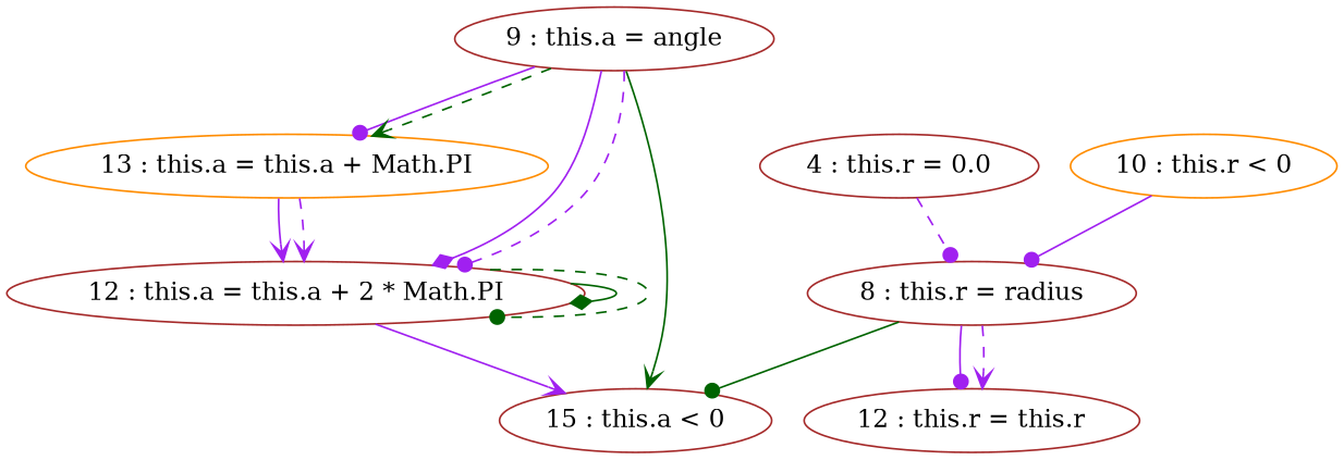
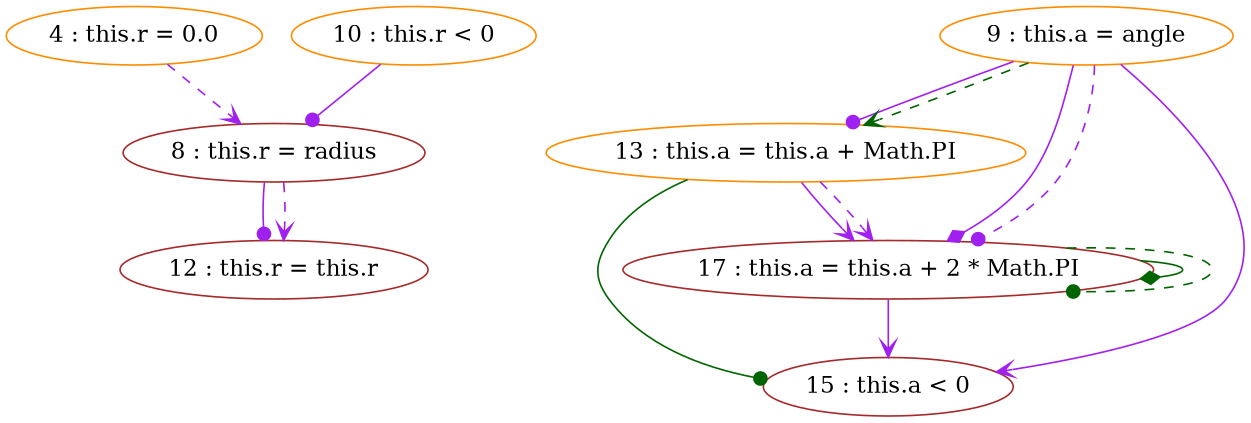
  digraph {
    node [color=brown]
    edge [arrowhead=dot color=purple]
    "8 : this.r = radius"
-   "4 : this.r = 0.0"
+   "4 : this.r = 0.0" [color=darkorange]
    "12 : this.r = this.r"
    "10 : this.r < 0" [color=darkorange]
-   "9 : this.a = angle"
+   "9 : this.a = angle" [color=darkorange]
    "13 : this.a = this.a + Math.PI" [color=darkorange]
    "15 : this.a < 0"
-   "17 : this.a = this.a + 2 * Math.PI" [label="12 : this.a = this.a + 2 * Math.PI"]
+   "17 : this.a = this.a + 2 * Math.PI"
    "8 : this.r = radius" -> "12 : this.r = this.r"
    "8 : this.r = radius" -> "12 : this.r = this.r" [arrowhead=vee style=dashed]
-   "4 : this.r = 0.0" -> "8 : this.r = radius" [style=dashed]
+   "4 : this.r = 0.0" -> "8 : this.r = radius" [arrowhead=vee style=dashed]
    "10 : this.r < 0" -> "8 : this.r = radius"
    "9 : this.a = angle" -> "13 : this.a = this.a + Math.PI"
    "9 : this.a = angle" -> "13 : this.a = this.a + Math.PI" [arrowhead=vee color=darkgreen style=dashed]
-   "9 : this.a = angle" -> "15 : this.a < 0" [arrowhead=vee color=darkgreen]
+   "9 : this.a = angle" -> "15 : this.a < 0" [arrowhead=vee]
    "9 : this.a = angle" -> "17 : this.a = this.a + 2 * Math.PI" [arrowhead=diamond]
    "9 : this.a = angle" -> "17 : this.a = this.a + 2 * Math.PI" [style=dashed]
-   "8 : this.r = radius" -> "15 : this.a < 0" [color=darkgreen]
+   "13 : this.a = this.a + Math.PI" -> "15 : this.a < 0" [color=darkgreen]
    "13 : this.a = this.a + Math.PI" -> "17 : this.a = this.a + 2 * Math.PI" [arrowhead=vee]
    "13 : this.a = this.a + Math.PI" -> "17 : this.a = this.a + 2 * Math.PI" [arrowhead=vee style=dashed]
    "17 : this.a = this.a + 2 * Math.PI" -> "15 : this.a < 0" [arrowhead=vee]
    "17 : this.a = this.a + 2 * Math.PI" -> "17 : this.a = this.a + 2 * Math.PI" [arrowhead=diamond color=darkgreen]
    "17 : this.a = this.a + 2 * Math.PI" -> "17 : this.a = this.a + 2 * Math.PI" [color=darkgreen style=dashed]
  }
